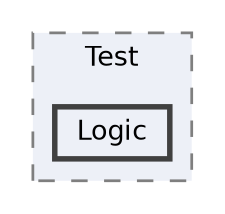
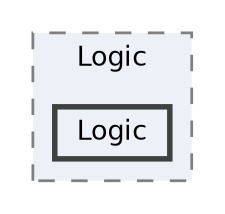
  digraph {
    compound=true
    n1 [color=grey25 fillcolor="#edf0f7" fontname=Helvetica fontsize=10 height=0.2 label=Logic shape=box style="filled,bold" width=0.4]
    subgraph cluster_1 {
      bgcolor="#edf0f7"
      fontname=Helvetica
      fontsize=10
-     label=Test
+     label=Logic
      pencolor=grey50
      style="filled,dashed"
      n1
    }
  }
